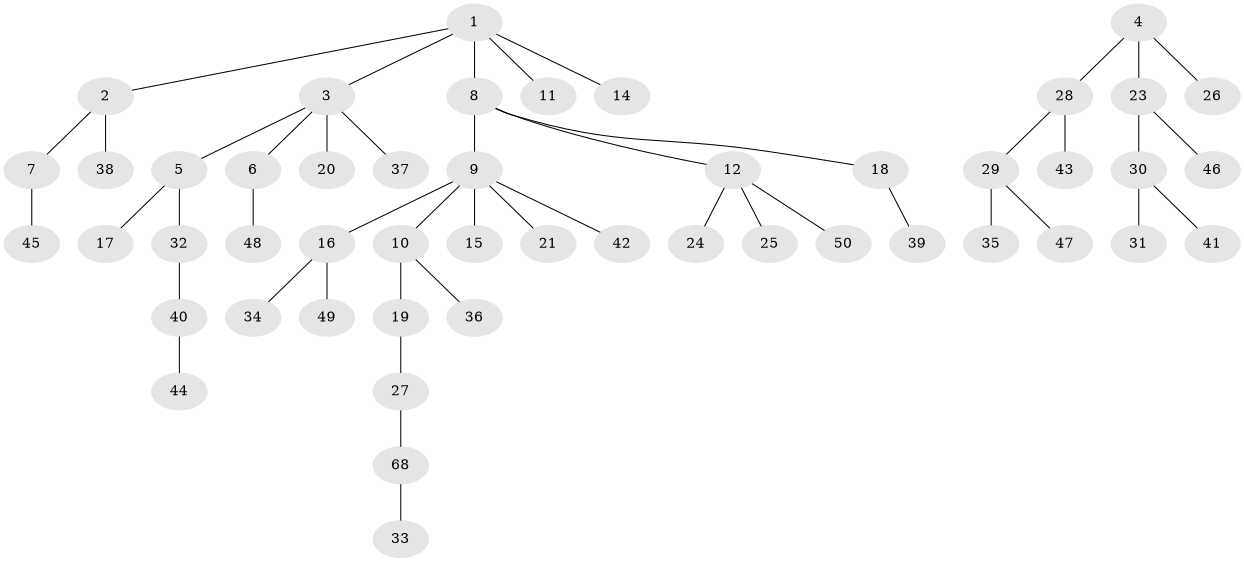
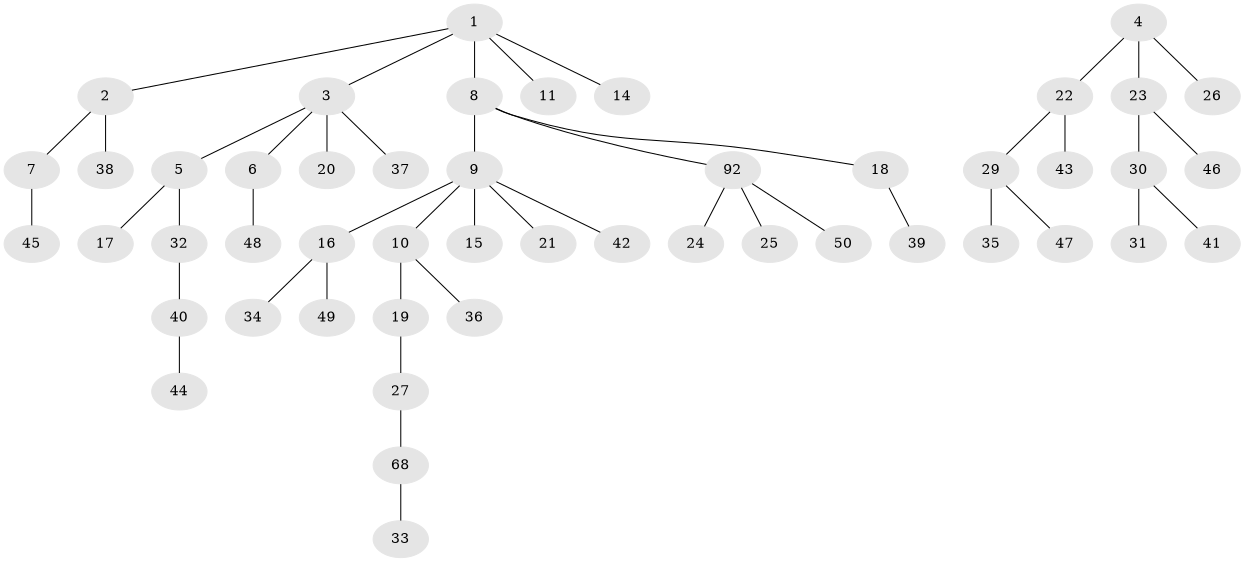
  graph {
    node [color=gray90 style=filled]
    1
    2
    3
    8
    11
    14
    7
    38
    5
    6
    20
    37
    4
-   22 [label=28]
+   22
    23
    26
    9
-   12
+   12 [label=92]
    18
    16
    34
    49
    45
    17
    32
    48
    29
    43
    30
    46
    40
    10
    15
    21
    42
    24
    25
    50
    39
    19
    36
    27
    n43 [label=68]
    35
    47
    31
    41
    33
    44
    1 -- 2
    1 -- 3
    1 -- 8
    1 -- 11
    1 -- 14
    2 -- 7
    2 -- 38
    3 -- 5
    3 -- 6
    3 -- 20
    3 -- 37
    8 -- 9
    8 -- 12
    8 -- 18
    7 -- 45
    5 -- 17
    5 -- 32
    6 -- 48
    4 -- 22
    4 -- 23
    4 -- 26
    22 -- 29
    22 -- 43
    23 -- 30
    23 -- 46
    9 -- 16
    9 -- 10
    9 -- 15
    9 -- 21
    9 -- 42
    12 -- 24
    12 -- 25
    12 -- 50
    18 -- 39
    16 -- 34
    16 -- 49
    32 -- 40
    29 -- 35
    29 -- 47
    30 -- 31
    30 -- 41
    40 -- 44
    10 -- 19
    10 -- 36
    19 -- 27
    27 -- n43
    n43 -- 33
  }
